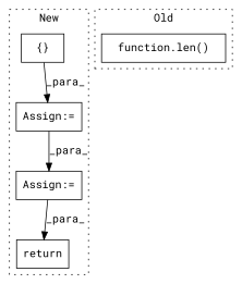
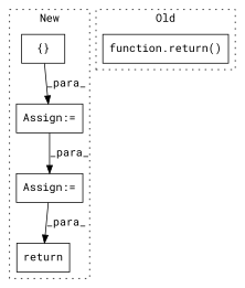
  digraph {
    fontname="Roboto Mono"
    node [a=68 l=3 shape=box fontname="Roboto Mono"]
    edge [fontname="Roboto Mono"]
    n1 [a=59 l="1,0" label="{}" s="962,1000"]
    n2 [label="Assign:=" s=1024]
    n3 [label="Assign:=" s=949]
    n4 [a=93 l=7 label=return s=1100]
-   n5 [a=75 l="4,1" label="function.len()" s="805,817"]
+   n5 [a=75 l="4,1" label="function.return()" s="805,817"]
    subgraph cluster_1 {
      label=New
      style=dotted
      n1
      n2
      n3
      n4
    }
    subgraph cluster_2 {
      label=Old
      style=dotted
      n5
    }
    n1 -> n3 [label=_para_]
    n2 -> n4 [label=_para_]
    n3 -> n2 [label=_para_]
  }
